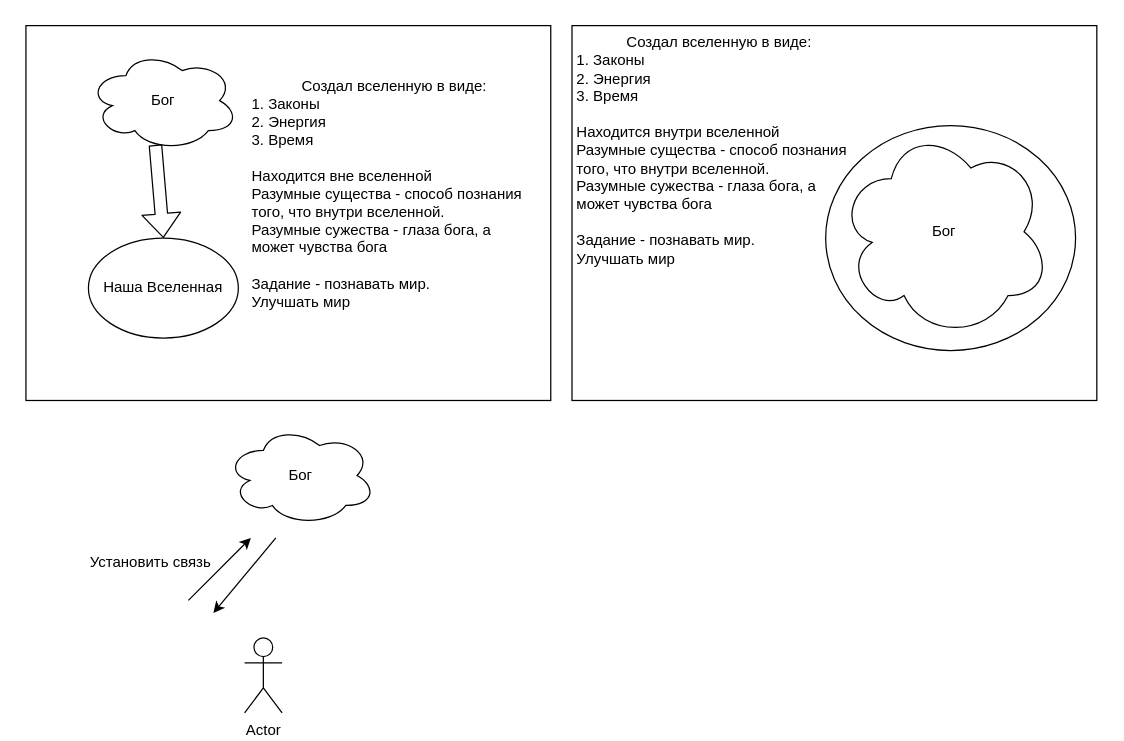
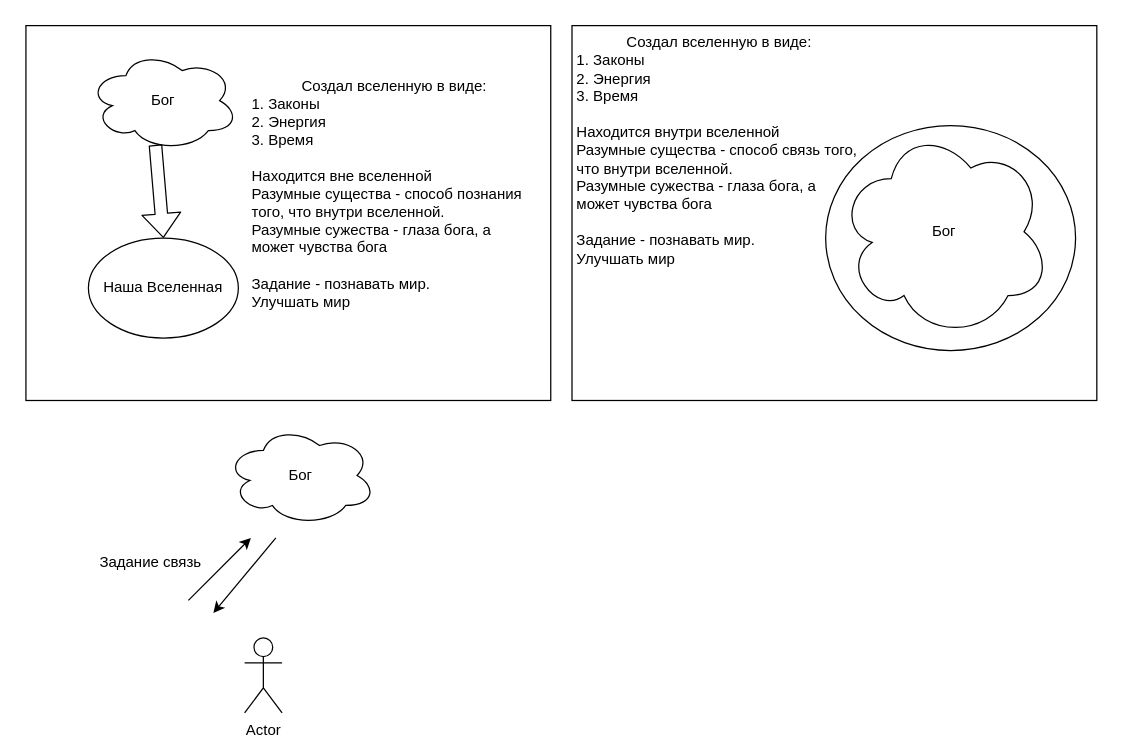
  <mxCell id="0" />
  <mxCell id="1" parent="0" />
  <mxCell id="2" value="" style="rounded=0;whiteSpace=wrap;html=1;" vertex="1" parent="1"><mxGeometry x="457" y="20" width="420" height="300" as="geometry" /></mxCell>
  <mxCell id="3" value="" style="rounded=0;whiteSpace=wrap;html=1;" vertex="1" parent="1"><mxGeometry x="20" y="20" width="420" height="300" as="geometry" /></mxCell>
  <mxCell id="4" value="Бог" style="ellipse;shape=cloud;whiteSpace=wrap;html=1;" vertex="1" parent="1"><mxGeometry x="70" y="40" width="120" height="80" as="geometry" /></mxCell>
  <mxCell id="5" value="Наша Вселенная" style="ellipse;whiteSpace=wrap;html=1;" vertex="1" parent="1"><mxGeometry x="70" y="190" width="120" height="80" as="geometry" /></mxCell>
  <mxCell id="6" value="" style="shape=flexArrow;endArrow=classic;html=1;exitX=0.447;exitY=0.943;exitDx=0;exitDy=0;exitPerimeter=0;" edge="1" parent="1" source="4"><mxGeometry width="50" height="50" relative="1" as="geometry"><mxPoint x="140" y="120" as="sourcePoint" /><mxPoint x="130" y="190" as="targetPoint" /></mxGeometry></mxCell>
  <mxCell id="7" value="Создал вселенную в виде:&lt;br&gt;&lt;div style=&quot;text-align: left&quot;&gt;&lt;span&gt;1. Законы&lt;/span&gt;&lt;/div&gt;&lt;div style=&quot;text-align: left&quot;&gt;&lt;span&gt;2. Энергия&lt;/span&gt;&lt;/div&gt;&lt;div style=&quot;text-align: left&quot;&gt;&lt;span&gt;3. Время&lt;/span&gt;&lt;/div&gt;&lt;div style=&quot;text-align: left&quot;&gt;&lt;br&gt;&lt;/div&gt;&lt;div style=&quot;text-align: left&quot;&gt;Находится вне вселенной&lt;/div&gt;&lt;div style=&quot;text-align: left&quot;&gt;Разумные существа - способ познания того, что внутри вселенной.&lt;/div&gt;&lt;div style=&quot;text-align: left&quot;&gt;Разумные сужества - глаза бога, а может чувства бога&lt;/div&gt;&lt;div style=&quot;text-align: left&quot;&gt;&lt;br&gt;&lt;/div&gt;&lt;div style=&quot;text-align: left&quot;&gt;Задание - познавать мир.&lt;/div&gt;&lt;div style=&quot;text-align: left&quot;&gt;Улучшать мир&lt;/div&gt;" style="text;html=1;strokeColor=none;fillColor=none;align=center;verticalAlign=middle;whiteSpace=wrap;rounded=0;" vertex="1" parent="1"><mxGeometry x="200" y="60" width="230" height="190" as="geometry" /></mxCell>
  <mxCell id="8" value="Наша Вселенная" style="ellipse;whiteSpace=wrap;html=1;" vertex="1" parent="1"><mxGeometry x="660" y="100" width="200" height="180" as="geometry" /></mxCell>
  <mxCell id="9" value="Бог" style="ellipse;shape=cloud;whiteSpace=wrap;html=1;" vertex="1" parent="1"><mxGeometry x="670" y="100" width="170" height="170" as="geometry" /></mxCell>
- <mxCell id="10" value="Создал вселенную в виде:&lt;br&gt;&lt;div style=&quot;text-align: left&quot;&gt;&lt;span&gt;1. Законы&lt;/span&gt;&lt;/div&gt;&lt;div style=&quot;text-align: left&quot;&gt;&lt;span&gt;2. Энергия&lt;/span&gt;&lt;/div&gt;&lt;div style=&quot;text-align: left&quot;&gt;&lt;span&gt;3. Время&lt;/span&gt;&lt;/div&gt;&lt;div style=&quot;text-align: left&quot;&gt;&lt;br&gt;&lt;/div&gt;&lt;div style=&quot;text-align: left&quot;&gt;Находится внутри вселенной&lt;/div&gt;&lt;div style=&quot;text-align: left&quot;&gt;Разумные существа - способ познания того, что внутри вселенной.&lt;/div&gt;&lt;div style=&quot;text-align: left&quot;&gt;Разумные сужества - глаза бога, а может чувства бога&lt;/div&gt;&lt;div style=&quot;text-align: left&quot;&gt;&lt;br&gt;&lt;/div&gt;&lt;div style=&quot;text-align: left&quot;&gt;&lt;div&gt;Задание - познавать мир.&lt;/div&gt;&lt;div&gt;Улучшать мир&lt;/div&gt;&lt;/div&gt;" style="text;html=1;strokeColor=none;fillColor=none;align=center;verticalAlign=middle;whiteSpace=wrap;rounded=0;" vertex="1" parent="1"><mxGeometry x="460" y="50" width="230" height="140" as="geometry" /></mxCell>
+ <mxCell id="10" value="Создал вселенную в виде:&lt;br&gt;&lt;div style=&quot;text-align: left&quot;&gt;&lt;span&gt;1. Законы&lt;/span&gt;&lt;/div&gt;&lt;div style=&quot;text-align: left&quot;&gt;&lt;span&gt;2. Энергия&lt;/span&gt;&lt;/div&gt;&lt;div style=&quot;text-align: left&quot;&gt;&lt;span&gt;3. Время&lt;/span&gt;&lt;/div&gt;&lt;div style=&quot;text-align: left&quot;&gt;&lt;br&gt;&lt;/div&gt;&lt;div style=&quot;text-align: left&quot;&gt;Находится внутри вселенной&lt;/div&gt;&lt;div style=&quot;text-align: left&quot;&gt;Разумные существа - способ связь того, что внутри вселенной.&lt;/div&gt;&lt;div style=&quot;text-align: left&quot;&gt;Разумные сужества - глаза бога, а может чувства бога&lt;/div&gt;&lt;div style=&quot;text-align: left&quot;&gt;&lt;br&gt;&lt;/div&gt;&lt;div style=&quot;text-align: left&quot;&gt;&lt;div&gt;Задание - познавать мир.&lt;/div&gt;&lt;div&gt;Улучшать мир&lt;/div&gt;&lt;/div&gt;" style="text;html=1;strokeColor=none;fillColor=none;align=center;verticalAlign=middle;whiteSpace=wrap;rounded=0;" vertex="1" parent="1"><mxGeometry x="460" y="50" width="230" height="140" as="geometry" /></mxCell>
  <mxCell id="11" value="Actor" style="shape=umlActor;verticalLabelPosition=bottom;verticalAlign=top;html=1;outlineConnect=0;" vertex="1" parent="1"><mxGeometry x="195" y="510" width="30" height="60" as="geometry" /></mxCell>
  <mxCell id="12" value="Бог" style="ellipse;shape=cloud;whiteSpace=wrap;html=1;" vertex="1" parent="1"><mxGeometry x="180" y="340" width="120" height="80" as="geometry" /></mxCell>
- <mxCell id="13" value="Установить связь" style="text;html=1;strokeColor=none;fillColor=none;align=center;verticalAlign=middle;whiteSpace=wrap;rounded=0;" vertex="1" parent="1"><mxGeometry x="40" y="440" width="160" height="20" as="geometry" /></mxCell>
+ <mxCell id="13" value="Задание связь" style="text;html=1;strokeColor=none;fillColor=none;align=center;verticalAlign=middle;whiteSpace=wrap;rounded=0;" vertex="1" parent="1"><mxGeometry x="40" y="440" width="160" height="20" as="geometry" /></mxCell>
  <mxCell id="14" value="" style="endArrow=classic;html=1;" edge="1" parent="1"><mxGeometry width="50" height="50" relative="1" as="geometry"><mxPoint x="150" y="480" as="sourcePoint" /><mxPoint x="200" y="430" as="targetPoint" /></mxGeometry></mxCell>
  <mxCell id="15" value="" style="endArrow=classic;html=1;" edge="1" parent="1"><mxGeometry width="50" height="50" relative="1" as="geometry"><mxPoint x="220" y="430" as="sourcePoint" /><mxPoint x="170" y="490" as="targetPoint" /></mxGeometry></mxCell>
